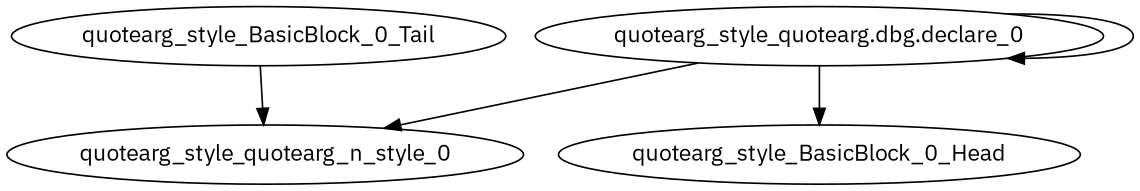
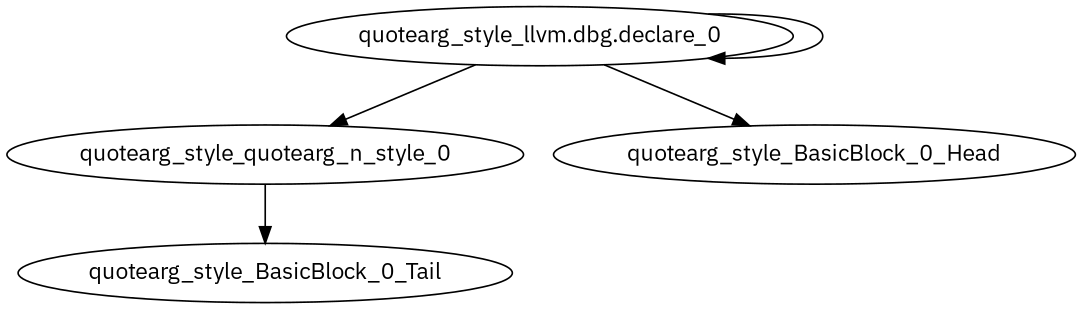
  digraph {
    fontname="IBM Plex Sans"
    node [fontname="IBM Plex Sans"]
    edge [fontname="IBM Plex Sans"]
    quotearg_style_quotearg_n_style_0
    quotearg_style_BasicBlock_0_Tail
-   "quotearg_style_llvm.dbg.declare_0" [label="quotearg_style_quotearg.dbg.declare_0"]
+   "quotearg_style_llvm.dbg.declare_0"
    quotearg_style_BasicBlock_0_Head
-   quotearg_style_BasicBlock_0_Tail -> quotearg_style_quotearg_n_style_0
+   quotearg_style_quotearg_n_style_0 -> quotearg_style_BasicBlock_0_Tail
    "quotearg_style_llvm.dbg.declare_0" -> quotearg_style_quotearg_n_style_0
    "quotearg_style_llvm.dbg.declare_0" -> "quotearg_style_llvm.dbg.declare_0"
    "quotearg_style_llvm.dbg.declare_0" -> quotearg_style_BasicBlock_0_Head
  }
